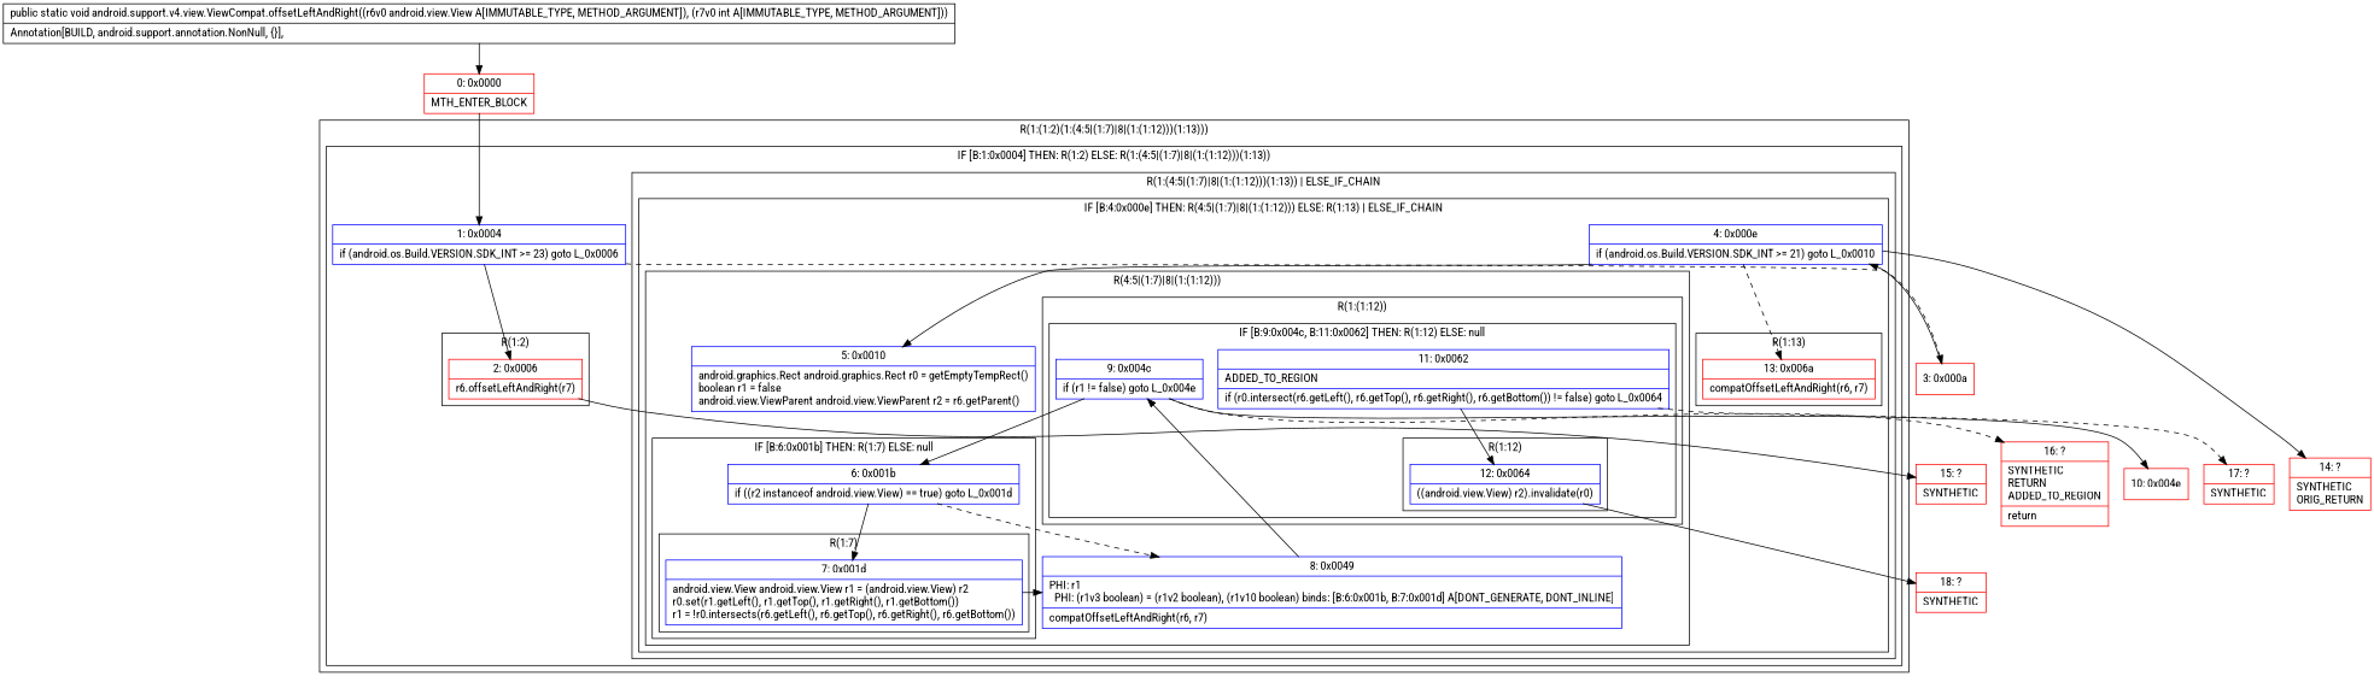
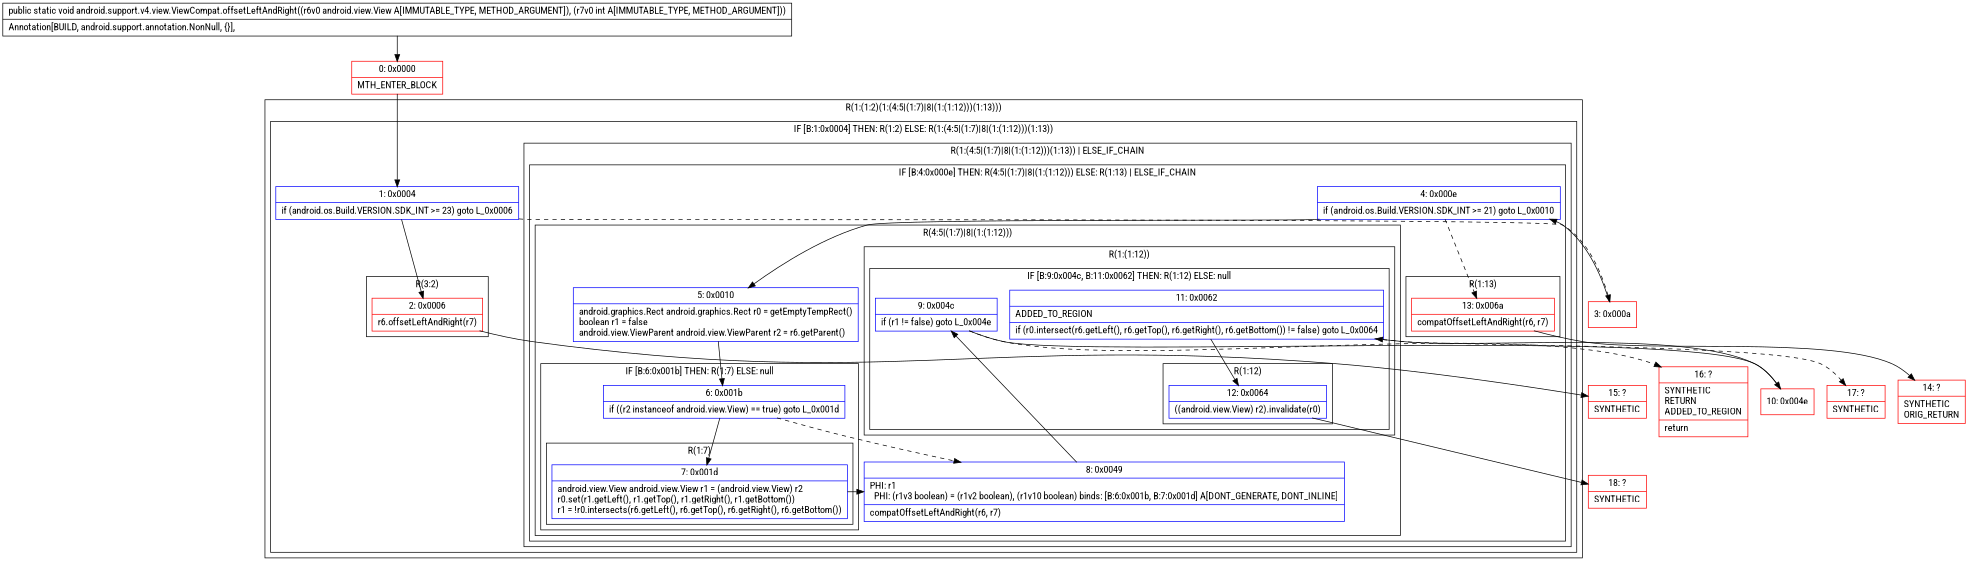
  digraph {
    fontname="Roboto Condensed"
    node [color=red fontname="Roboto Condensed" shape=record]
    edge [fontname="Roboto Condensed"]
    n1 [label="{2\:\ 0x0006|r6.offsetLeftAndRight(r7)\l}"]
    n2 [color=blue label="{7\:\ 0x001d|android.view.View android.view.View r1 = (android.view.View) r2\lr0.set(r1.getLeft(), r1.getTop(), r1.getRight(), r1.getBottom())\lr1 = !r0.intersects(r6.getLeft(), r6.getTop(), r6.getRight(), r6.getBottom())\l}"]
    n3 [color=blue label="{6\:\ 0x001b|if ((r2 instanceof android.view.View) == true) goto L_0x001d\l}"]
    n4 [color=blue label="{12\:\ 0x0064|((android.view.View) r2).invalidate(r0)\l}"]
    n5 [color=blue label="{9\:\ 0x004c|if (r1 != false) goto L_0x004e\l}"]
    n6 [color=blue label="{11\:\ 0x0062|ADDED_TO_REGION\l|if (r0.intersect(r6.getLeft(), r6.getTop(), r6.getRight(), r6.getBottom()) != false) goto L_0x0064\l}"]
    n7 [color=blue label="{5\:\ 0x0010|android.graphics.Rect android.graphics.Rect r0 = getEmptyTempRect()\lboolean r1 = false\landroid.view.ViewParent android.view.ViewParent r2 = r6.getParent()\l}"]
    n8 [color=blue label="{8\:\ 0x0049|PHI: r1 \l  PHI: (r1v3 boolean) = (r1v2 boolean), (r1v10 boolean) binds: [B:6:0x001b, B:7:0x001d] A[DONT_GENERATE, DONT_INLINE]\l|compatOffsetLeftAndRight(r6, r7)\l}"]
    n9 [label="{13\:\ 0x006a|compatOffsetLeftAndRight(r6, r7)\l}"]
    n10 [color=blue label="{4\:\ 0x000e|if (android.os.Build.VERSION.SDK_INT \>= 21) goto L_0x0010\l}"]
    n11 [color=blue label="{1\:\ 0x0004|if (android.os.Build.VERSION.SDK_INT \>= 23) goto L_0x0006\l}"]
    n12 [label="{15\:\ ?|SYNTHETIC\l}"]
    n13 [label="{18\:\ ?|SYNTHETIC\l}"]
    n14 [label="{10\:\ 0x004e}"]
    n15 [label="{16\:\ ?|SYNTHETIC\lRETURN\lADDED_TO_REGION\l|return\l}"]
    n16 [label="{17\:\ ?|SYNTHETIC\l}"]
    n17 [label="{14\:\ ?|SYNTHETIC\lORIG_RETURN\l}"]
    n18 [label="{3\:\ 0x000a}"]
    n19 [label="{0\:\ 0x0000|MTH_ENTER_BLOCK\l}"]
    n20 [label="{public static void android.support.v4.view.ViewCompat.offsetLeftAndRight((r6v0 android.view.View A[IMMUTABLE_TYPE, METHOD_ARGUMENT]), (r7v0 int A[IMMUTABLE_TYPE, METHOD_ARGUMENT]))  | Annotation[BUILD, android.support.annotation.NonNull, \{\}], \l}" color=""]
    subgraph cluster_1 {
      label="R(1:(1:2)(1:(4:5|(1:7)|8|(1:(1:12)))(1:13)))"
      subgraph cluster_2 {
        label="IF [B:1:0x0004] THEN: R(1:2) ELSE: R(1:(4:5|(1:7)|8|(1:(1:12)))(1:13))"
        n11
        subgraph cluster_3 {
-         label="R(1:2)"
+         label="R(3:2)"
          n1
        }
        subgraph cluster_4 {
          label="R(1:(4:5|(1:7)|8|(1:(1:12)))(1:13)) | ELSE_IF_CHAIN\l"
          subgraph cluster_5 {
            label="IF [B:4:0x000e] THEN: R(4:5|(1:7)|8|(1:(1:12))) ELSE: R(1:13) | ELSE_IF_CHAIN\l"
            n10
            subgraph cluster_6 {
              label="R(4:5|(1:7)|8|(1:(1:12)))"
              n7
              n8
              subgraph cluster_7 {
                label="IF [B:6:0x001b] THEN: R(1:7) ELSE: null"
                n3
                subgraph cluster_8 {
                  label="R(1:7)"
                  n2
                }
              }
              subgraph cluster_9 {
                label="R(1:(1:12))"
                subgraph cluster_10 {
                  label="IF [B:9:0x004c, B:11:0x0062] THEN: R(1:12) ELSE: null"
                  n5
                  n6
                  subgraph cluster_11 {
                    label="R(1:12)"
                    n4
                  }
                }
              }
            }
            subgraph cluster_12 {
              label="R(1:13)"
              n9
            }
          }
        }
      }
    }
    n1 -> n12
    n2 -> n8
    n3 -> n2
    n3 -> n8 [style=dashed]
    n4 -> n13
    n5 -> n14
    n5 -> n15 [style=dashed]
    n6 -> n4
    n6 -> n16 [style=dashed]
-   n5 -> n3
+   n7 -> n3
    n8 -> n5
-   n10 -> n17
+   n9 -> n17
    n10 -> n7
    n10 -> n9 [style=dashed]
    n11 -> n1
    n11 -> n18 [style=dashed]
+   n14 -> n6
    n18 -> n10
    n19 -> n11
    n20 -> n19
  }
